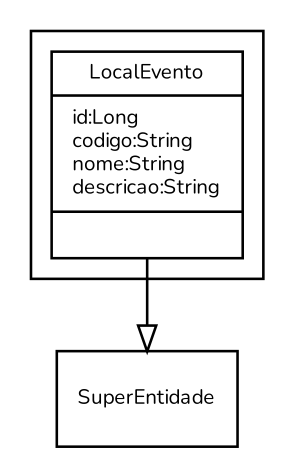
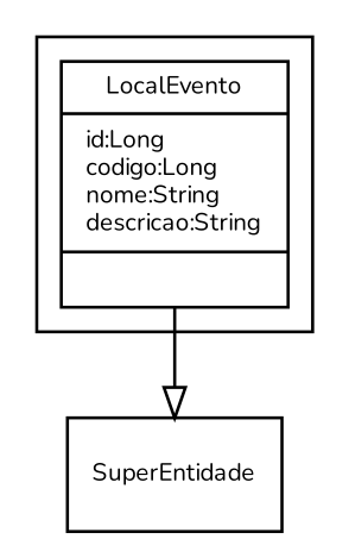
  digraph {
    fontname=Nunito
    fontsize=8
    node [fontname=Nunito fontsize=8 shape=record]
-   n1 [label="{LocalEvento|id:Long\lcodigo:String\lnome:String\ldescricao:String\l|\l}"]
+   n1 [label="{LocalEvento|id:Long\lcodigo:Long\lnome:String\ldescricao:String\l|\l}"]
    SuperEntidade
    subgraph cluster_1 {
      n1
    }
    n1 -> SuperEntidade [arrowhead=empty fontname=Nunito fontsize=8]
  }
